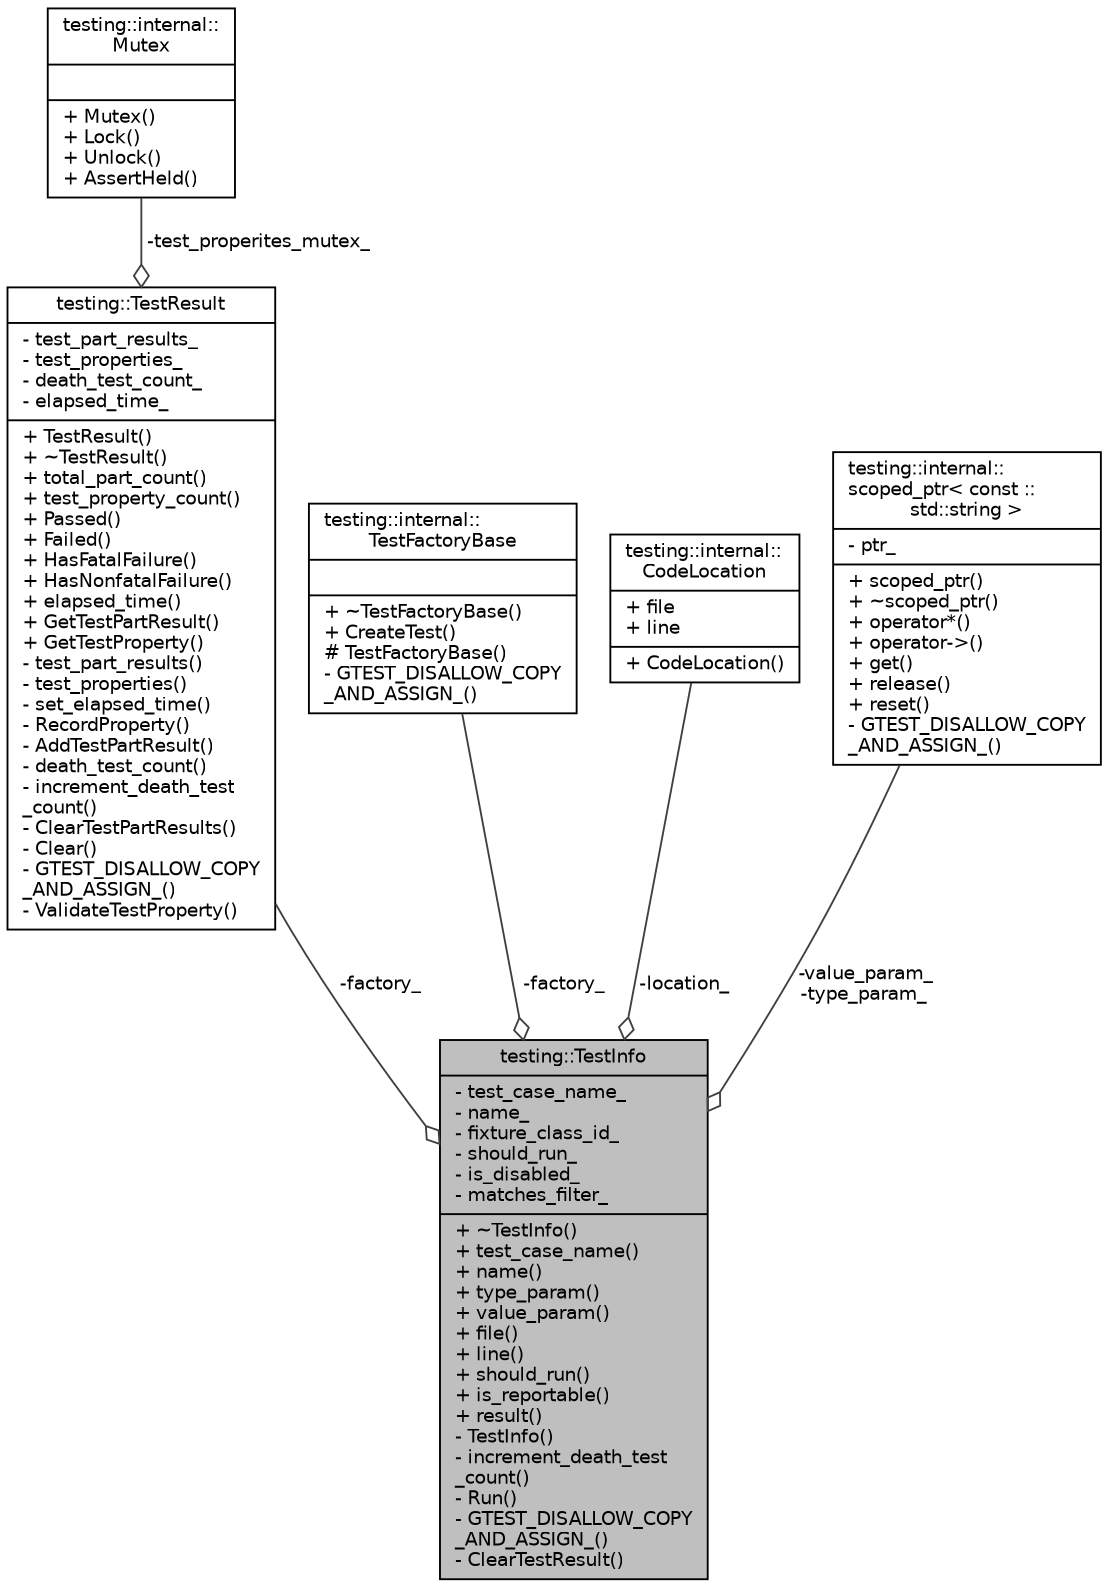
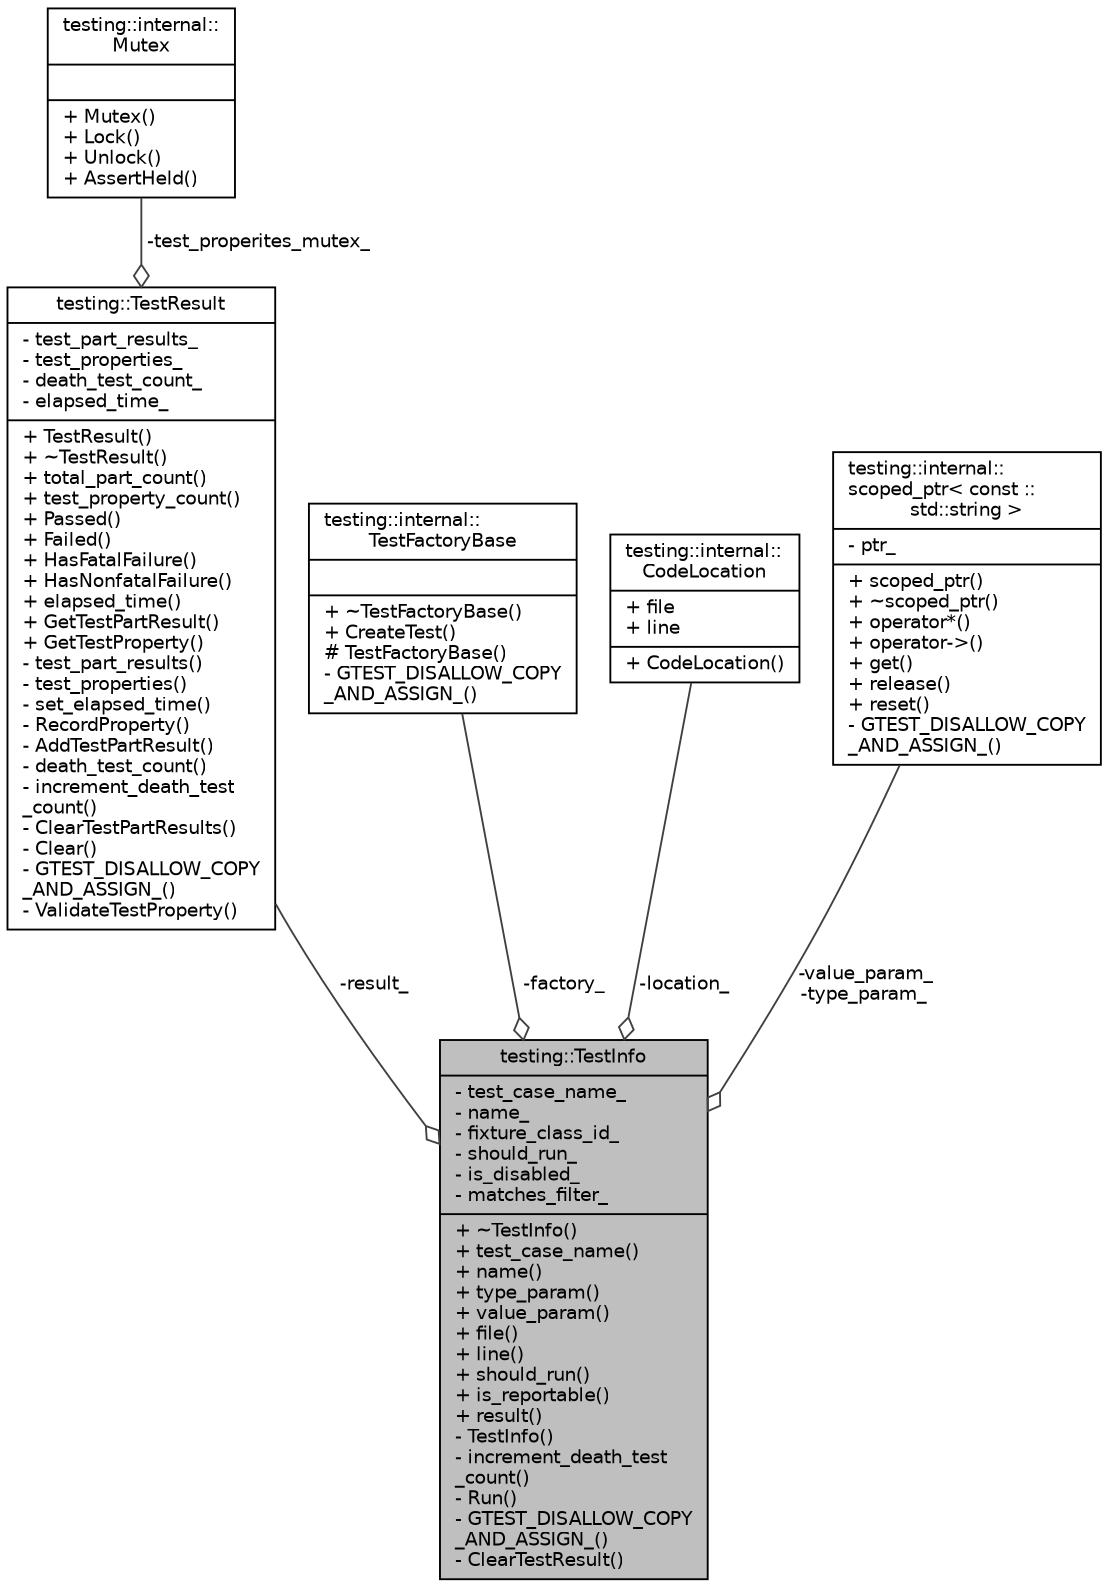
  digraph {
    node [color=black fillcolor=white fontname=Helvetica fontsize=10 shape=record style=filled]
    edge [arrowhead=odiamond color=grey25 fontname=Helvetica fontsize=10 labelfontname=Helvetica labelfontsize=10 style=solid]
    n1 [fillcolor=grey75 fontcolor=black height=0.2 label="{testing::TestInfo\n|- test_case_name_\l- name_\l- fixture_class_id_\l- should_run_\l- is_disabled_\l- matches_filter_\l|+ ~TestInfo()\l+ test_case_name()\l+ name()\l+ type_param()\l+ value_param()\l+ file()\l+ line()\l+ should_run()\l+ is_reportable()\l+ result()\l- TestInfo()\l- increment_death_test\l_count()\l- Run()\l- GTEST_DISALLOW_COPY\l_AND_ASSIGN_()\l- ClearTestResult()\l}" width=0.4]
    n2 [height=0.2 label="{testing::TestResult\n|- test_part_results_\l- test_properties_\l- death_test_count_\l- elapsed_time_\l|+ TestResult()\l+ ~TestResult()\l+ total_part_count()\l+ test_property_count()\l+ Passed()\l+ Failed()\l+ HasFatalFailure()\l+ HasNonfatalFailure()\l+ elapsed_time()\l+ GetTestPartResult()\l+ GetTestProperty()\l- test_part_results()\l- test_properties()\l- set_elapsed_time()\l- RecordProperty()\l- AddTestPartResult()\l- death_test_count()\l- increment_death_test\l_count()\l- ClearTestPartResults()\l- Clear()\l- GTEST_DISALLOW_COPY\l_AND_ASSIGN_()\l- ValidateTestProperty()\l}" width=0.4]
    n3 [height=0.2 label="{testing::internal::\lMutex\n||+ Mutex()\l+ Lock()\l+ Unlock()\l+ AssertHeld()\l}" width=0.4]
    n4 [height=0.2 label="{testing::internal::\lTestFactoryBase\n||+ ~TestFactoryBase()\l+ CreateTest()\l# TestFactoryBase()\l- GTEST_DISALLOW_COPY\l_AND_ASSIGN_()\l}" width=0.4]
    n5 [height=0.2 label="{testing::internal::\lCodeLocation\n|+ file\l+ line\l|+ CodeLocation()\l}" width=0.4]
    n6 [height=0.2 label="{testing::internal::\lscoped_ptr\< const ::\lstd::string \>\n|- ptr_\l|+ scoped_ptr()\l+ ~scoped_ptr()\l+ operator*()\l+ operator-\>()\l+ get()\l+ release()\l+ reset()\l- GTEST_DISALLOW_COPY\l_AND_ASSIGN_()\l}" width=0.4]
-   n2 -> n1 [label=" -factory_"]
+   n2 -> n1 [label=" -result_"]
    n3 -> n2 [label=" -test_properites_mutex_"]
    n4 -> n1 [label=" -factory_"]
    n5 -> n1 [label=" -location_"]
    n6 -> n1 [label=" -value_param_\n-type_param_"]
  }
